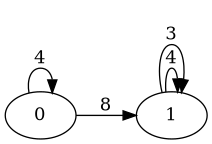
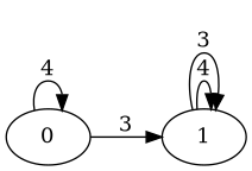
  digraph {
    rankdir=LR
    0
    1
    0 -> 0 [label=4]
-   0 -> 1 [label=8]
+   0 -> 1 [label=3]
    1 -> 1 [label=4]
    1 -> 1 [label=3]
  }
